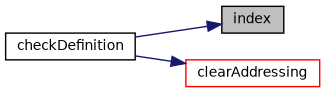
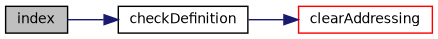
  digraph {
    fontname="DejaVu Sans"
    rankdir=LR
    node [color=black fontname="DejaVu Sans" fontsize=10 shape=record]
    edge [color=midnightblue fontname="DejaVu Sans" fontsize=10 labelfontname=Helvetica labelfontsize=10 style=solid]
    n1 [fillcolor=grey75 fontcolor=black height=0.2 label=index style=filled width=0.4]
    n2 [height=0.2 label=checkDefinition width=0.4]
    n3 [color=red height=0.2 label=clearAddressing width=0.4]
-   n2 -> n1
+   n1 -> n2
    n2 -> n3
  }
